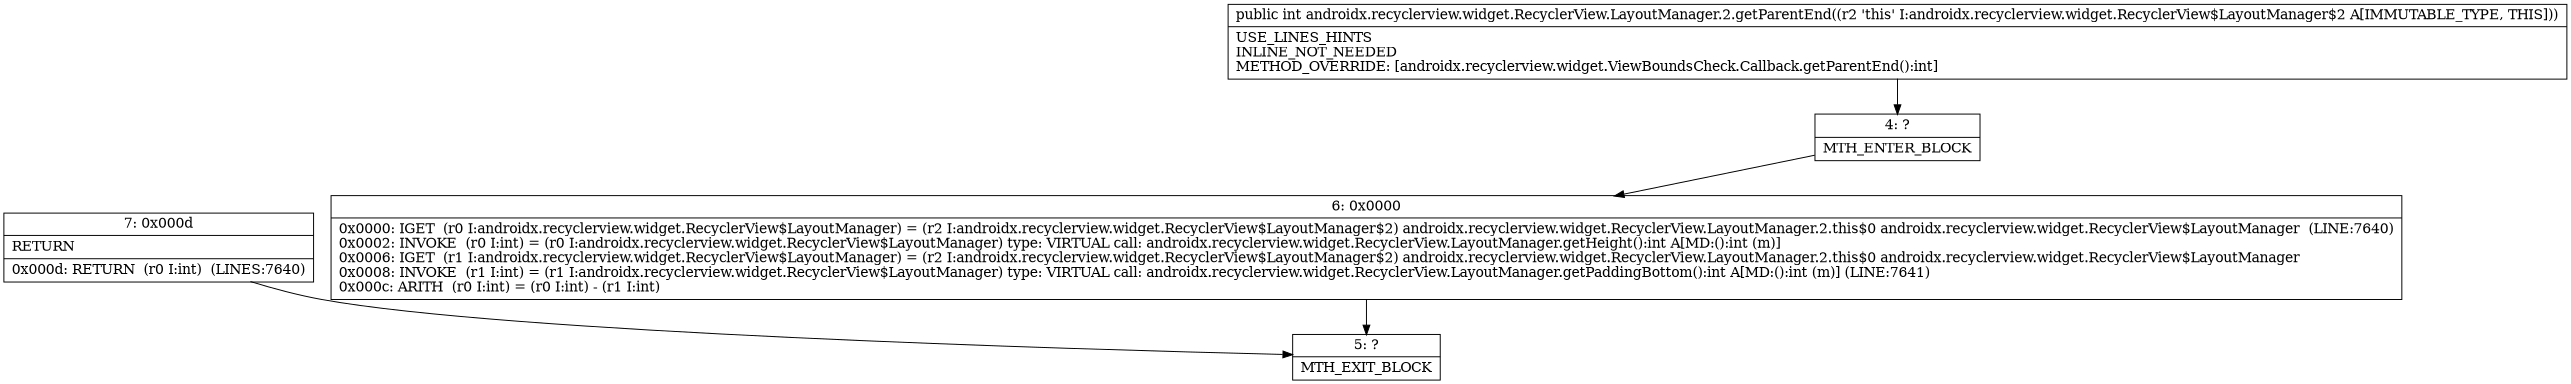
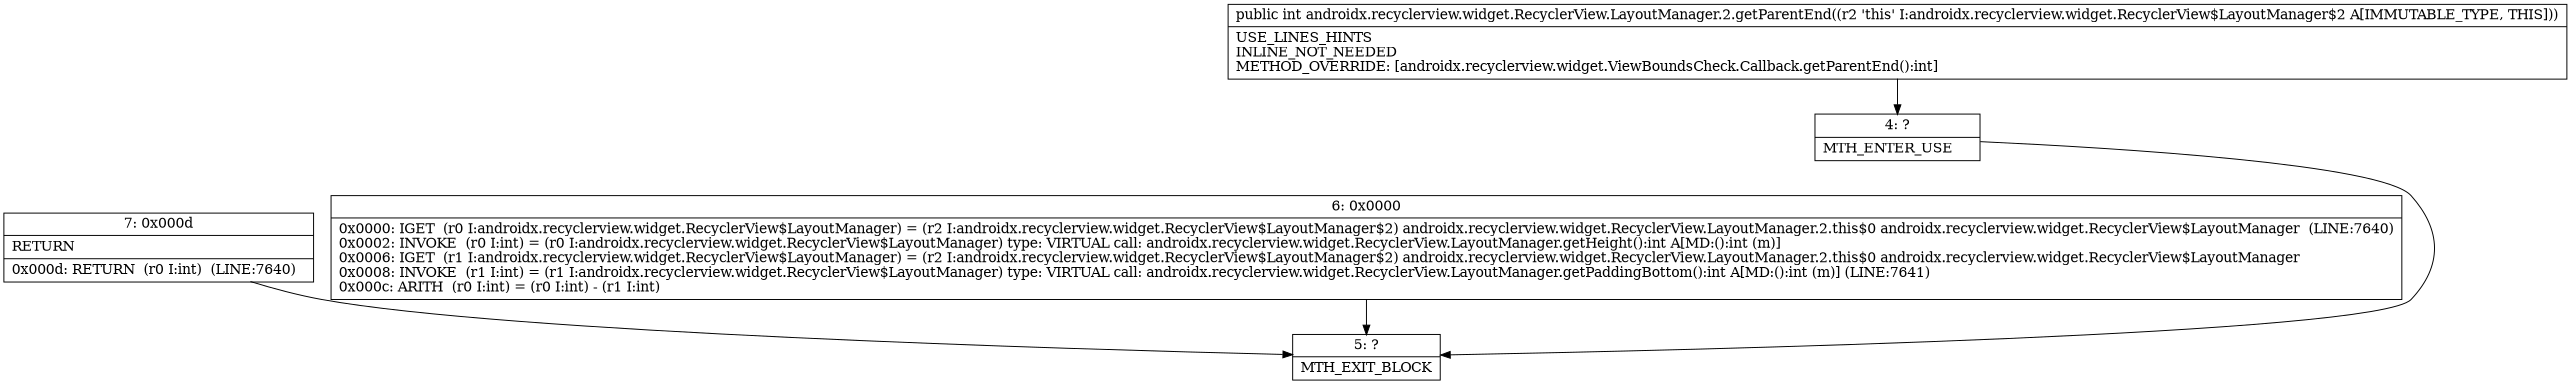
  digraph {
    node [shape=record]
-   n1 [label="{4\:\ ?|MTH_ENTER_BLOCK\l}"]
+   n1 [label="{4\:\ ?|MTH_ENTER_USE\l}"]
    n2 [label="{6\:\ 0x0000|0x0000: IGET  (r0 I:androidx.recyclerview.widget.RecyclerView$LayoutManager) = (r2 I:androidx.recyclerview.widget.RecyclerView$LayoutManager$2) androidx.recyclerview.widget.RecyclerView.LayoutManager.2.this$0 androidx.recyclerview.widget.RecyclerView$LayoutManager  (LINE:7640)\l0x0002: INVOKE  (r0 I:int) = (r0 I:androidx.recyclerview.widget.RecyclerView$LayoutManager) type: VIRTUAL call: androidx.recyclerview.widget.RecyclerView.LayoutManager.getHeight():int A[MD:():int (m)]\l0x0006: IGET  (r1 I:androidx.recyclerview.widget.RecyclerView$LayoutManager) = (r2 I:androidx.recyclerview.widget.RecyclerView$LayoutManager$2) androidx.recyclerview.widget.RecyclerView.LayoutManager.2.this$0 androidx.recyclerview.widget.RecyclerView$LayoutManager \l0x0008: INVOKE  (r1 I:int) = (r1 I:androidx.recyclerview.widget.RecyclerView$LayoutManager) type: VIRTUAL call: androidx.recyclerview.widget.RecyclerView.LayoutManager.getPaddingBottom():int A[MD:():int (m)] (LINE:7641)\l0x000c: ARITH  (r0 I:int) = (r0 I:int) \- (r1 I:int) \l}"]
    n3 [label="{5\:\ ?|MTH_EXIT_BLOCK\l}"]
-   n4 [label="{7\:\ 0x000d|RETURN\l|0x000d: RETURN  (r0 I:int)  (LINES:7640)\l}"]
+   n4 [label="{7\:\ 0x000d|RETURN\l|0x000d: RETURN  (r0 I:int)  (LINE:7640)\l}"]
    n5 [label="{public int androidx.recyclerview.widget.RecyclerView.LayoutManager.2.getParentEnd((r2 'this' I:androidx.recyclerview.widget.RecyclerView$LayoutManager$2 A[IMMUTABLE_TYPE, THIS]))  | USE_LINES_HINTS\lINLINE_NOT_NEEDED\lMETHOD_OVERRIDE: [androidx.recyclerview.widget.ViewBoundsCheck.Callback.getParentEnd():int]\l}"]
-   n1 -> n2
+   n1 -> n3
    n2 -> n3
    n4 -> n3
    n5 -> n1
  }
